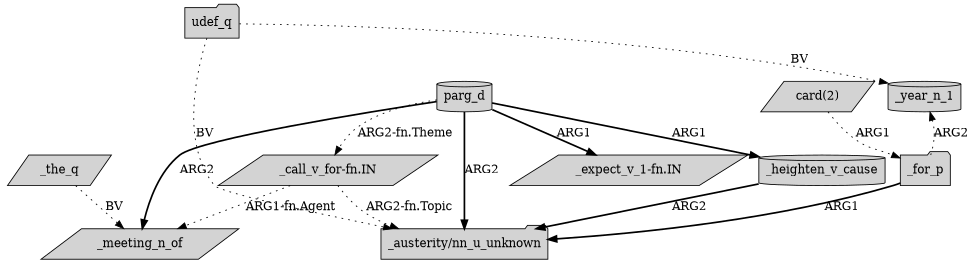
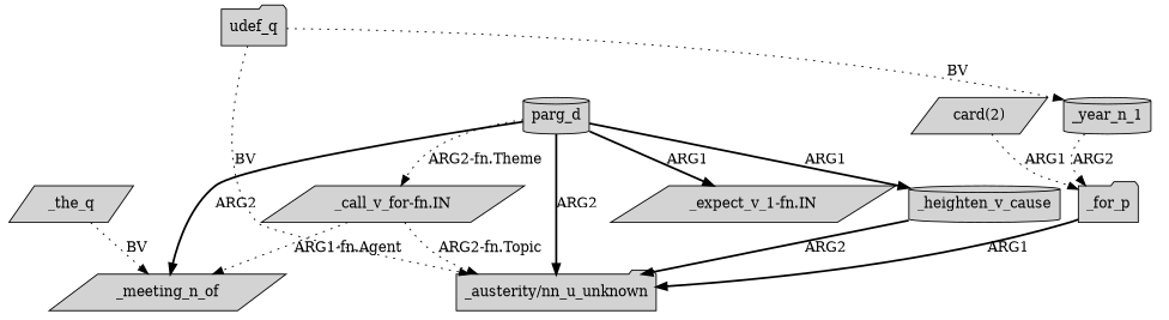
  digraph {
    node [shape=parallelogram style=filled]
    edge [style=dotted]
    parg_d [shape=cylinder]
    "_austerity/nn_u_unknown" [shape=folder]
    _meeting_n_of
    _heighten_v_cause [shape=cylinder]
    "_expect_v_1-fn.IN"
    "_call_v_for-fn.IN"
    udef_q [shape=folder]
    _year_n_1 [shape=cylinder]
    _for_p [shape=folder]
    "card(2)"
    _the_q
    parg_d -> "_austerity/nn_u_unknown" [label=ARG2 style=bold]
    parg_d -> _meeting_n_of [label=ARG2 style=bold]
    parg_d -> _heighten_v_cause [label=ARG1 style=bold]
    parg_d -> "_expect_v_1-fn.IN" [label=ARG1 style=bold]
    parg_d -> "_call_v_for-fn.IN" [label="ARG2-fn.Theme"]
    _heighten_v_cause -> "_austerity/nn_u_unknown" [label=ARG2 style=bold]
    "_call_v_for-fn.IN" -> "_austerity/nn_u_unknown" [label="ARG2-fn.Topic"]
    "_call_v_for-fn.IN" -> _meeting_n_of [label="ARG1-fn.Agent"]
    udef_q -> "_austerity/nn_u_unknown" [label=BV]
    udef_q -> _year_n_1 [label=BV]
    _for_p -> "_austerity/nn_u_unknown" [label=ARG1 style=bold]
-   _for_p -> _year_n_1 [label=ARG2]
+   _year_n_1 -> _for_p [label=ARG2]
    "card(2)" -> _for_p [label=ARG1]
    _the_q -> _meeting_n_of [label=BV]
  }
